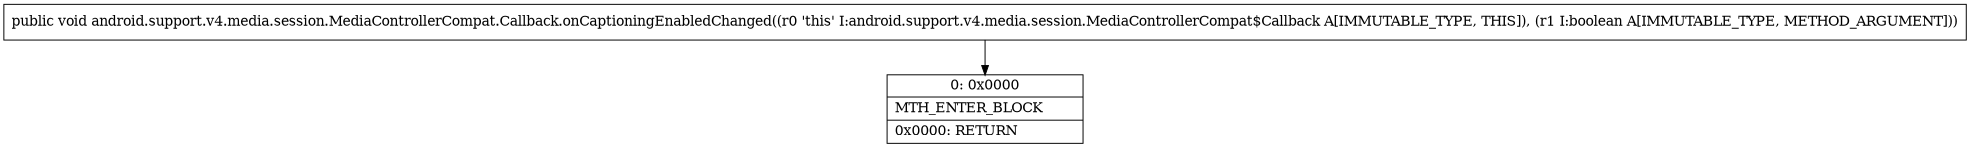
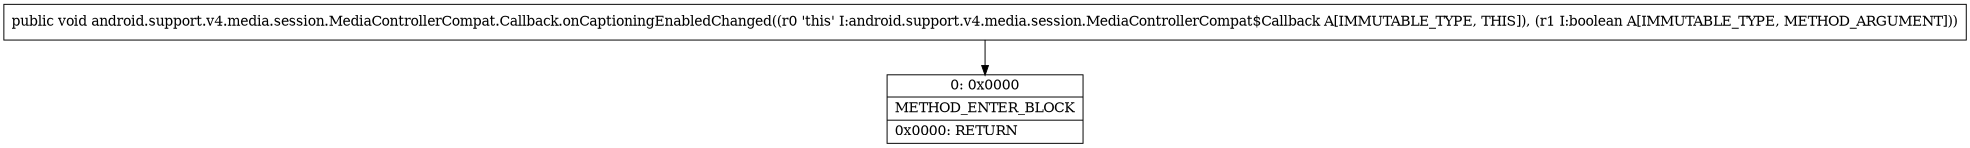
  digraph {
    node [shape=record]
-   n1 [label="{0\:\ 0x0000|MTH_ENTER_BLOCK\l|0x0000: RETURN   \l}"]
+   n1 [label="{0\:\ 0x0000|METHOD_ENTER_BLOCK\l|0x0000: RETURN   \l}"]
    n2 [label="{public void android.support.v4.media.session.MediaControllerCompat.Callback.onCaptioningEnabledChanged((r0 'this' I:android.support.v4.media.session.MediaControllerCompat$Callback A[IMMUTABLE_TYPE, THIS]), (r1 I:boolean A[IMMUTABLE_TYPE, METHOD_ARGUMENT])) }"]
    n2 -> n1
  }
